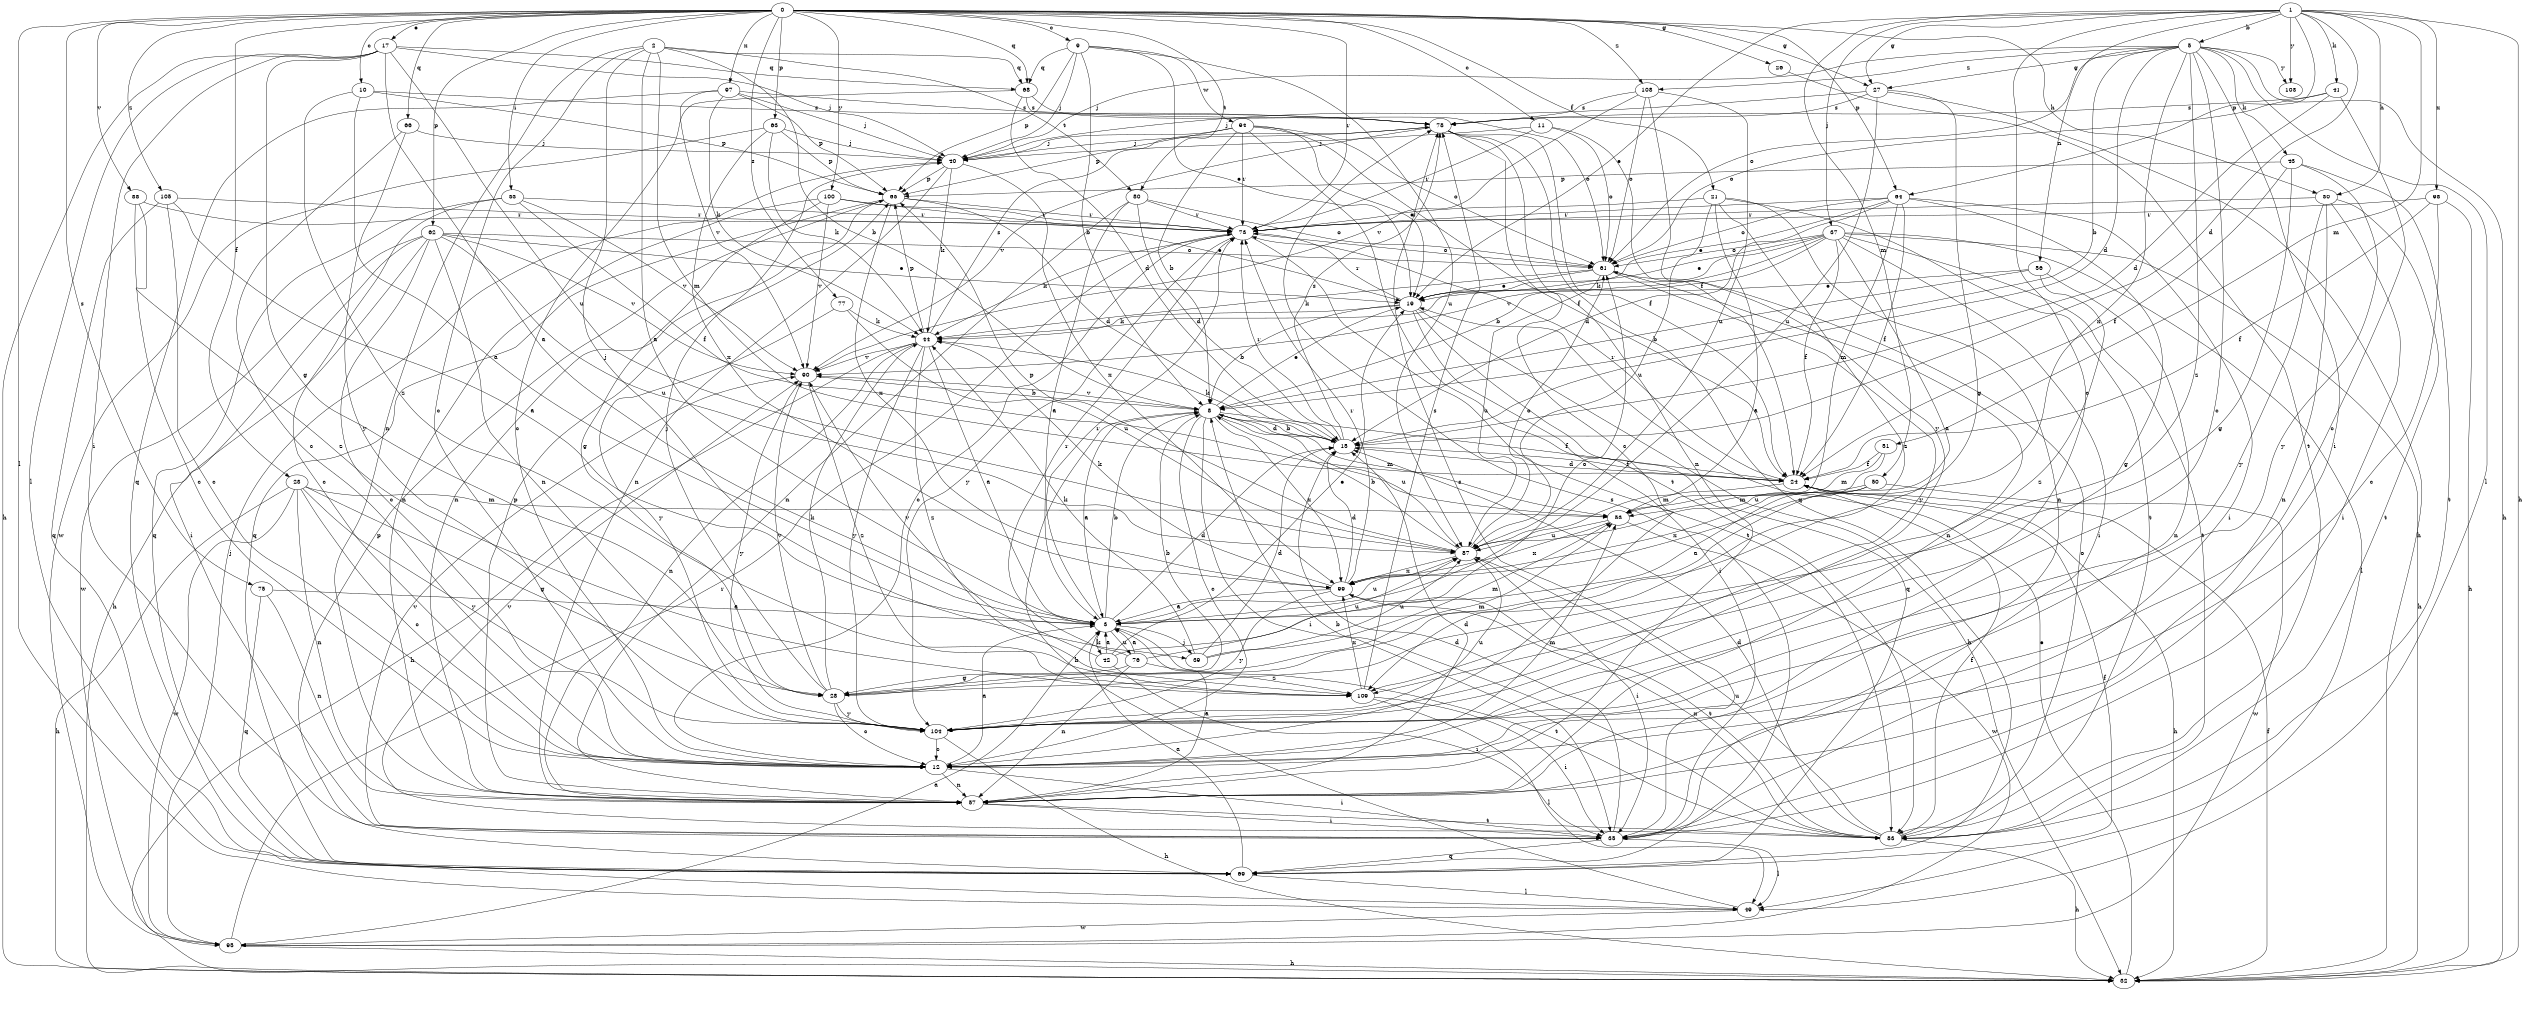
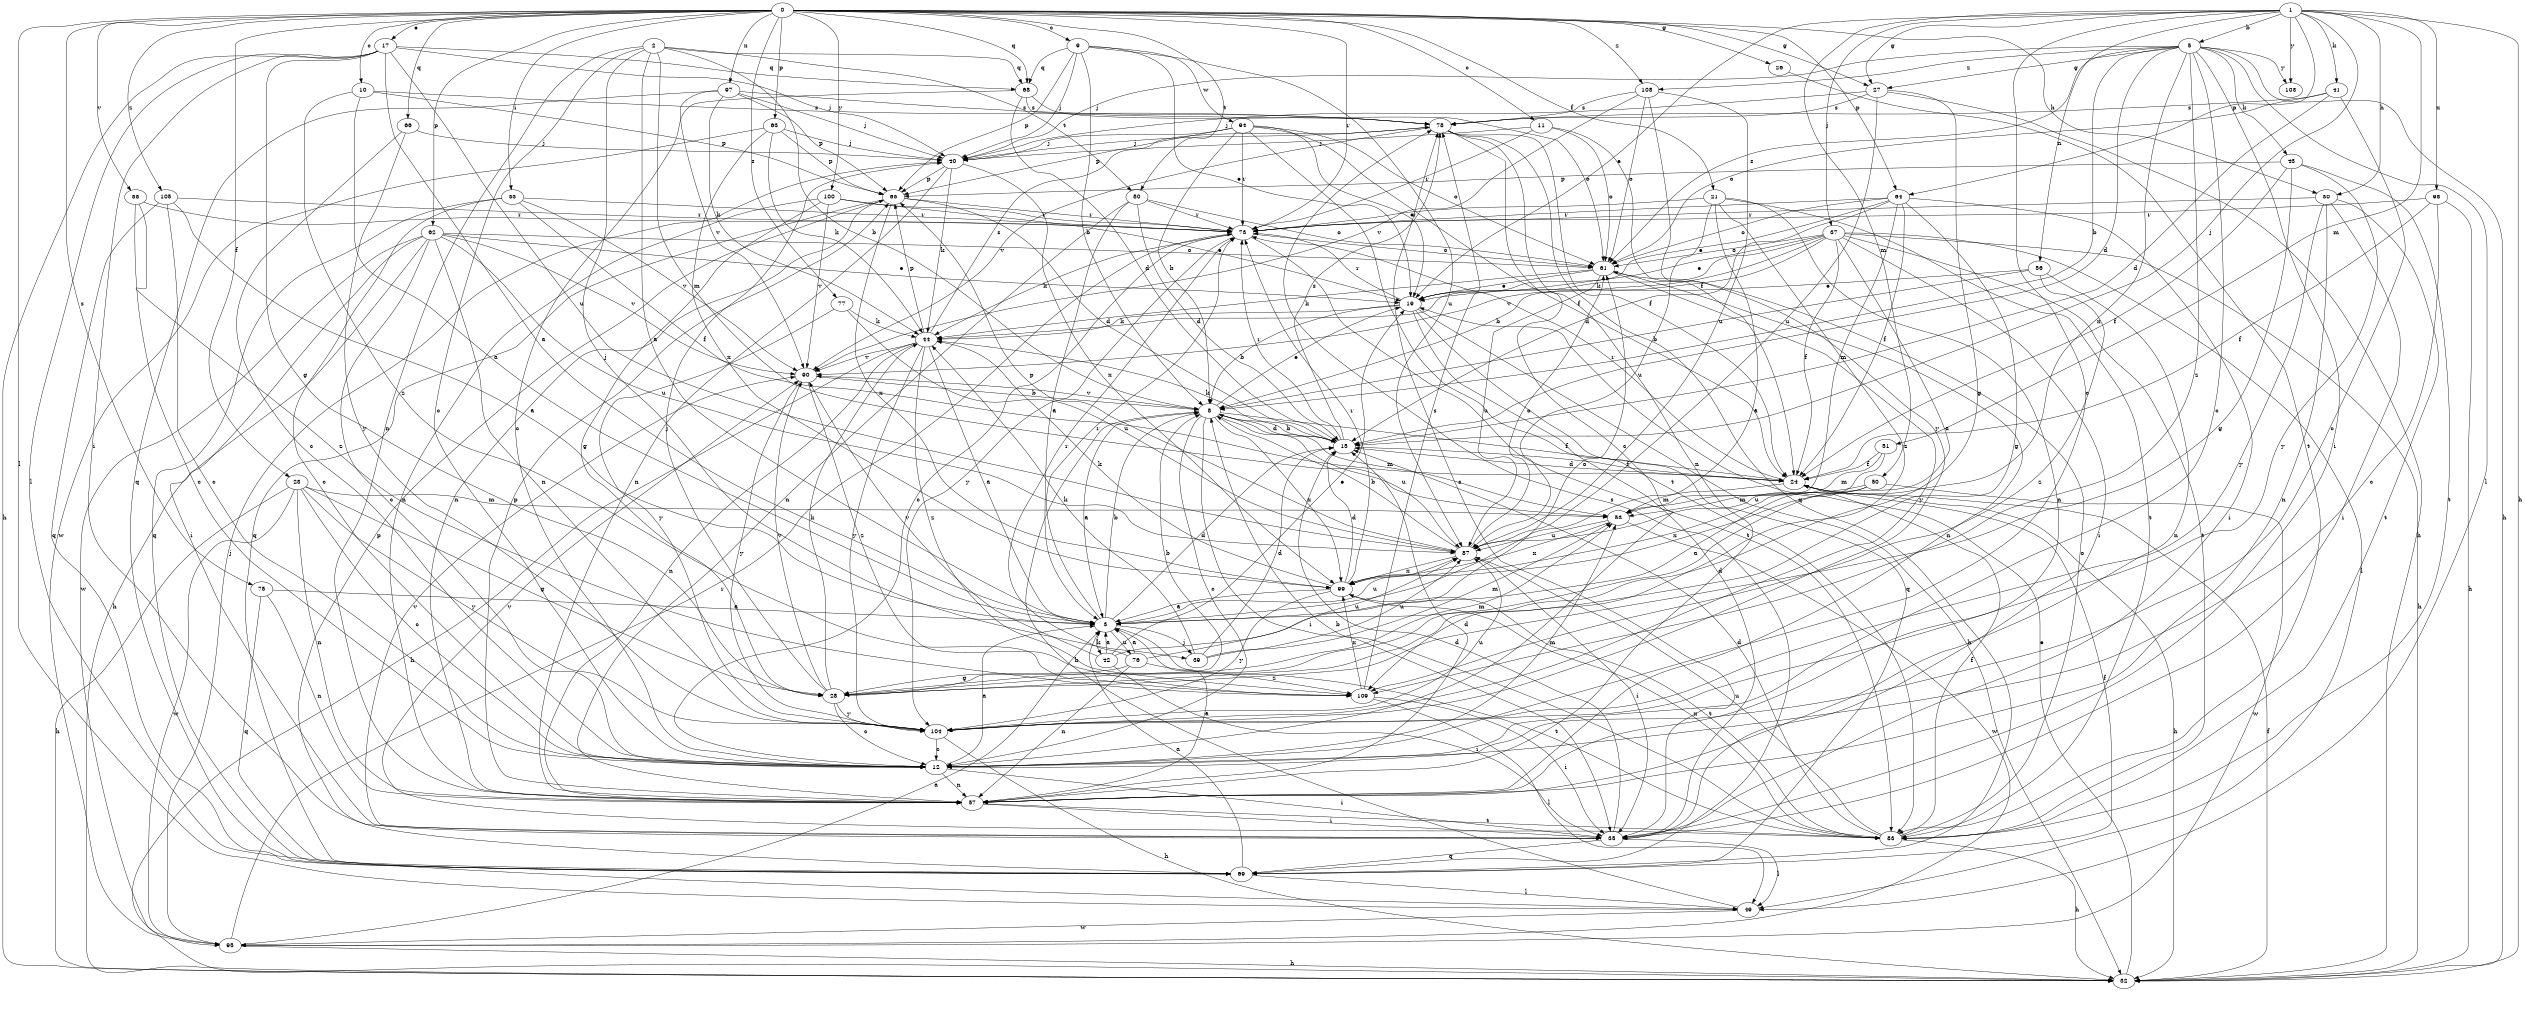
  strict digraph {
    0
    9
    10
    11
    17
    21
    23
    26
    27
    30
    33
    49
    62
    63
    64
    66
    68
    73
    75
    77
    80
    88
    97
    100
    105
    108
    19
    8
    87
    40
    65
    94
    3
    109
    78
    61
    104
    32
    35
    28
    57
    83
    12
    53
    95
    24
    90
    69
    99
    44
    15
    1
    5
    37
    41
    50
    51
    56
    98
    103
    43
    2
    39
    42
    n65 [label=76]
    0 -> 9 [label=c]
    0 -> 10 [label=c]
    0 -> 11 [label=c]
    0 -> 17 [label=e]
    0 -> 21 [label=f]
    0 -> 23 [label=f]
    0 -> 26 [label=g]
    0 -> 27 [label=g]
    0 -> 30 [label=h]
    0 -> 33 [label=i]
    0 -> 49 [label=l]
    0 -> 62 [label=p]
    0 -> 63 [label=p]
    0 -> 64 [label=p]
    0 -> 66 [label=q]
    0 -> 68 [label=q]
    0 -> 73 [label=r]
    0 -> 75 [label=s]
    0 -> 77 [label=s]
    0 -> 80 [label=t]
    0 -> 88 [label=v]
    0 -> 97 [label=x]
    0 -> 100 [label=y]
    0 -> 105 [label=z]
    0 -> 108 [label=z]
    9 -> 68 [label=q]
    9 -> 19 [label=e]
    9 -> 8 [label=b]
    9 -> 87 [label=u]
    9 -> 40 [label=j]
    9 -> 65 [label=p]
    9 -> 94 [label=w]
    10 -> 65 [label=p]
    10 -> 3 [label=a]
    10 -> 109 [label=z]
    10 -> 78 [label=s]
    11 -> 73 [label=r]
    11 -> 40 [label=j]
    11 -> 61 [label=o]
    11 -> 104 [label=y]
    17 -> 49 [label=l]
    17 -> 68 [label=q]
    17 -> 87 [label=u]
    17 -> 40 [label=j]
    17 -> 3 [label=a]
    17 -> 32 [label=h]
    17 -> 35 [label=i]
    17 -> 28 [label=g]
    21 -> 73 [label=r]
    21 -> 87 [label=u]
    21 -> 3 [label=a]
    21 -> 109 [label=z]
    21 -> 57 [label=n]
    21 -> 83 [label=t]
    23 -> 104 [label=y]
    23 -> 32 [label=h]
    23 -> 28 [label=g]
    23 -> 57 [label=n]
    23 -> 12 [label=c]
    23 -> 53 [label=m]
    23 -> 95 [label=w]
    26 -> 83 [label=t]
    27 -> 87 [label=u]
    27 -> 40 [label=j]
    27 -> 78 [label=s]
    27 -> 32 [label=h]
    27 -> 28 [label=g]
    30 -> 73 [label=r]
    30 -> 104 [label=y]
    30 -> 35 [label=i]
    30 -> 57 [label=n]
    30 -> 83 [label=t]
    33 -> 73 [label=r]
    33 -> 12 [label=c]
    33 -> 24 [label=f]
    33 -> 90 [label=v]
    33 -> 69 [label=q]
    49 -> 8 [label=b]
    49 -> 95 [label=w]
    62 -> 19 [label=e]
    62 -> 87 [label=u]
    62 -> 61 [label=o]
    62 -> 104 [label=n]
    62 -> 32 [label=h]
    62 -> 35 [label=i]
    62 -> 12 [label=c]
    62 -> 95 [label=w]
    62 -> 90 [label=v]
    63 -> 40 [label=j]
    63 -> 65 [label=p]
    63 -> 95 [label=w]
    63 -> 99 [label=x]
    63 -> 44 [label=k]
    64 -> 73 [label=r]
    64 -> 19 [label=e]
    64 -> 61 [label=o]
    64 -> 35 [label=i]
-   64 -> 104 [label=g]
+   64 -> 28 [label=g]
    64 -> 53 [label=m]
    64 -> 24 [label=f]
    64 -> 15 [label=d]
    66 -> 40 [label=j]
    66 -> 104 [label=y]
    66 -> 12 [label=c]
    68 -> 78 [label=s]
    68 -> 61 [label=o]
    68 -> 12 [label=c]
    68 -> 15 [label=d]
    73 -> 61 [label=o]
    73 -> 104 [label=y]
    73 -> 83 [label=t]
    73 -> 12 [label=c]
    73 -> 44 [label=k]
    75 -> 3 [label=a]
    75 -> 57 [label=n]
    75 -> 69 [label=q]
    77 -> 87 [label=u]
    77 -> 104 [label=y]
    77 -> 44 [label=k]
    80 -> 73 [label=r]
    80 -> 3 [label=a]
    80 -> 61 [label=o]
    80 -> 57 [label=n]
    80 -> 15 [label=d]
    88 -> 73 [label=r]
    88 -> 109 [label=z]
    88 -> 12 [label=c]
    97 -> 40 [label=j]
    97 -> 65 [label=p]
    97 -> 78 [label=s]
    97 -> 90 [label=v]
    97 -> 69 [label=q]
    97 -> 44 [label=k]
    100 -> 73 [label=r]
    100 -> 19 [label=e]
    100 -> 28 [label=g]
    100 -> 57 [label=n]
    100 -> 90 [label=v]
    105 -> 73 [label=r]
    105 -> 3 [label=a]
    105 -> 12 [label=c]
    105 -> 69 [label=q]
    108 -> 87 [label=u]
    108 -> 78 [label=s]
    108 -> 61 [label=o]
    108 -> 24 [label=f]
    108 -> 90 [label=v]
    19 -> 73 [label=r]
    19 -> 8 [label=b]
    19 -> 32 [label=h]
-   19 -> 35 [label=i]
+   19 -> 35 [label=d]
    19 -> 69 [label=q]
    19 -> 44 [label=k]
    8 -> 19 [label=e]
    8 -> 87 [label=u]
    8 -> 3 [label=a]
    8 -> 35 [label=i]
    8 -> 12 [label=c]
    8 -> 53 [label=m]
    8 -> 24 [label=f]
    8 -> 90 [label=v]
    8 -> 99 [label=x]
    8 -> 15 [label=d]
    87 -> 8 [label=b]
    87 -> 65 [label=p]
    87 -> 61 [label=o]
    87 -> 35 [label=i]
    87 -> 99 [label=x]
    40 -> 65 [label=p]
    40 -> 57 [label=n]
    40 -> 99 [label=x]
    40 -> 44 [label=k]
    65 -> 73 [label=r]
    65 -> 57 [label=n]
    65 -> 69 [label=q]
    65 -> 99 [label=x]
    65 -> 15 [label=d]
    94 -> 73 [label=r]
    94 -> 19 [label=e]
    94 -> 8 [label=b]
    94 -> 40 [label=j]
    94 -> 65 [label=p]
    94 -> 61 [label=o]
    94 -> 83 [label=t]
    94 -> 24 [label=f]
    3 -> 73 [label=r]
    3 -> 8 [label=b]
    3 -> 87 [label=u]
    3 -> 83 [label=t]
    3 -> 15 [label=d]
    3 -> 39 [label=j]
    3 -> 42 [label=k]
    3 -> n65 [label=u]
    109 -> 49 [label=l]
    109 -> 78 [label=s]
    109 -> 35 [label=i]
    109 -> 99 [label=x]
    78 -> 40 [label=j]
    78 -> 57 [label=n]
    78 -> 12 [label=c]
    78 -> 24 [label=f]
    78 -> 90 [label=v]
    78 -> 69 [label=q]
    61 -> 19 [label=e]
    61 -> 87 [label=u]
    61 -> 104 [label=y]
    61 -> 57 [label=n]
    61 -> 44 [label=k]
    104 -> 87 [label=u]
    104 -> 32 [label=h]
    104 -> 12 [label=c]
    32 -> 19 [label=e]
    32 -> 24 [label=f]
    35 -> 49 [label=l]
    35 -> 78 [label=s]
    35 -> 90 [label=v]
    35 -> 69 [label=q]
    35 -> 15 [label=d]
    28 -> 8 [label=b]
    28 -> 40 [label=j]
    28 -> 104 [label=y]
    28 -> 12 [label=c]
    28 -> 53 [label=m]
    28 -> 90 [label=v]
    28 -> 44 [label=k]
    57 -> 65 [label=p]
    57 -> 3 [label=a]
    57 -> 35 [label=i]
    57 -> 83 [label=t]
    57 -> 15 [label=d]
    83 -> 8 [label=b]
    83 -> 87 [label=u]
    83 -> 61 [label=o]
    83 -> 32 [label=h]
    83 -> 24 [label=f]
    83 -> 90 [label=v]
    83 -> 99 [label=x]
    83 -> 15 [label=d]
    12 -> 3 [label=a]
    12 -> 35 [label=i]
    12 -> 57 [label=n]
    12 -> 53 [label=m]
    53 -> 87 [label=u]
    53 -> 95 [label=w]
    53 -> 99 [label=x]
    95 -> 73 [label=r]
    95 -> 40 [label=j]
    95 -> 3 [label=a]
    95 -> 32 [label=h]
    24 -> 73 [label=r]
    24 -> 32 [label=h]
    24 -> 53 [label=m]
    24 -> 15 [label=d]
    90 -> 8 [label=b]
    90 -> 109 [label=z]
    90 -> 104 [label=y]
    69 -> 49 [label=l]
    69 -> 65 [label=p]
    69 -> 3 [label=a]
    69 -> 78 [label=s]
    69 -> 24 [label=f]
    99 -> 73 [label=r]
    99 -> 3 [label=a]
    99 -> 104 [label=y]
    99 -> 83 [label=t]
    99 -> 44 [label=k]
    99 -> 15 [label=d]
    44 -> 65 [label=p]
    44 -> 3 [label=a]
    44 -> 109 [label=z]
    44 -> 78 [label=s]
    44 -> 104 [label=y]
    44 -> 32 [label=h]
    44 -> 57 [label=n]
    44 -> 90 [label=v]
    15 -> 73 [label=r]
    15 -> 8 [label=b]
    15 -> 78 [label=s]
    15 -> 24 [label=f]
    15 -> 44 [label=k]
    1 -> 27 [label=g]
    1 -> 30 [label=h]
    1 -> 64 [label=p]
    1 -> 19 [label=e]
    1 -> 32 [label=h]
    1 -> 12 [label=c]
-   1 -> 15 [label=d]
+   1 -> 15 [label=j]
    1 -> 5 [label=b]
    1 -> 37 [label=j]
    1 -> 41 [label=k]
    1 -> 50 [label=m]
    1 -> 51 [label=m]
    1 -> 56 [label=n]
    1 -> 98 [label=x]
    1 -> 103 [label=y]
    5 -> 27 [label=g]
    5 -> 49 [label=l]
    5 -> 108 [label=z]
    5 -> 8 [label=b]
    5 -> 40 [label=j]
    5 -> 109 [label=z]
-   5 -> 61 [label=o]
+   5 -> 61 [label=s]
    5 -> 32 [label=h]
    5 -> 35 [label=i]
    5 -> 12 [label=c]
    5 -> 99 [label=x]
    5 -> 15 [label=d]
    5 -> 103 [label=y]
    5 -> 43 [label=k]
    37 -> 49 [label=l]
    37 -> 19 [label=e]
    37 -> 8 [label=b]
    37 -> 3 [label=a]
    37 -> 61 [label=o]
    37 -> 32 [label=h]
    37 -> 35 [label=i]
    37 -> 83 [label=t]
    37 -> 24 [label=f]
    37 -> 90 [label=v]
    37 -> 44 [label=k]
    41 -> 78 [label=s]
    41 -> 61 [label=o]
    41 -> 12 [label=c]
    41 -> 15 [label=d]
    50 -> 3 [label=a]
    50 -> 53 [label=m]
    50 -> 95 [label=w]
    50 -> 99 [label=x]
    51 -> 87 [label=u]
    51 -> 53 [label=m]
    51 -> 24 [label=f]
    56 -> 19 [label=e]
    56 -> 8 [label=b]
    56 -> 109 [label=z]
    56 -> 57 [label=n]
    98 -> 73 [label=r]
    98 -> 32 [label=h]
    98 -> 12 [label=c]
    98 -> 24 [label=f]
    43 -> 65 [label=p]
    43 -> 104 [label=y]
    43 -> 28 [label=g]
    43 -> 83 [label=t]
    43 -> 24 [label=f]
    2 -> 68 [label=q]
    2 -> 80 [label=t]
    2 -> 8 [label=b]
    2 -> 3 [label=a]
    2 -> 57 [label=n]
    2 -> 12 [label=c]
    2 -> 53 [label=m]
    2 -> 39 [label=j]
    39 -> 87 [label=u]
    39 -> 53 [label=m]
    39 -> 44 [label=k]
    39 -> 15 [label=d]
    42 -> 19 [label=e]
    42 -> 3 [label=a]
    42 -> 61 [label=o]
    42 -> 35 [label=i]
    42 -> 90 [label=v]
    n65 -> 73 [label=r]
    n65 -> 87 [label=u]
    n65 -> 3 [label=a]
    n65 -> 109 [label=z]
    n65 -> 28 [label=g]
    n65 -> 57 [label=n]
  }
